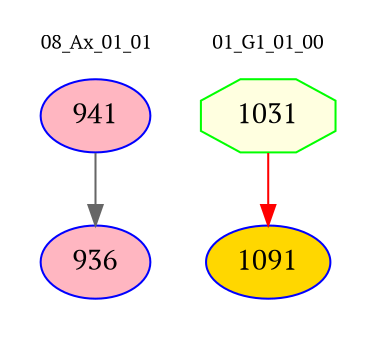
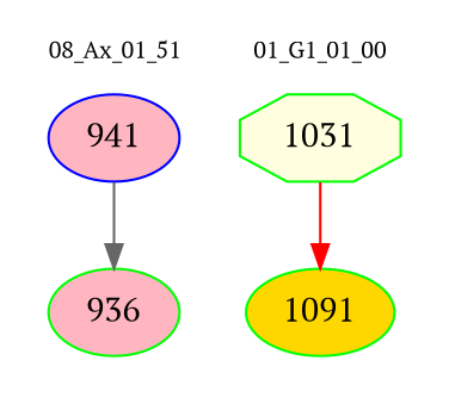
  digraph {
    fontname="PT Serif"
    node [color=blue fillcolor=lightpink fontname="PT Serif" shape=ellipse style=filled]
    edge [fontname="PT Serif"]
    n1 [label=941]
-   n2 [label=936]
+   n2 [color=green label=936]
    n3 [color=green fillcolor=lightyellow label=1031 shape=octagon]
-   n4 [fillcolor=gold label=1091]
+   n4 [color=green fillcolor=gold label=1091]
    subgraph cluster_1 {
      color=white
      fontsize=10
-     label="08_Ax_01_01"
+     label="08_Ax_01_51"
      n1
      n2
    }
    subgraph cluster_2 {
      color=white
      fontsize=10
      label="01_G1_01_00"
      n3
      n4
    }
    n1 -> n2 [color=gray40]
    n3 -> n4 [color=red]
  }
